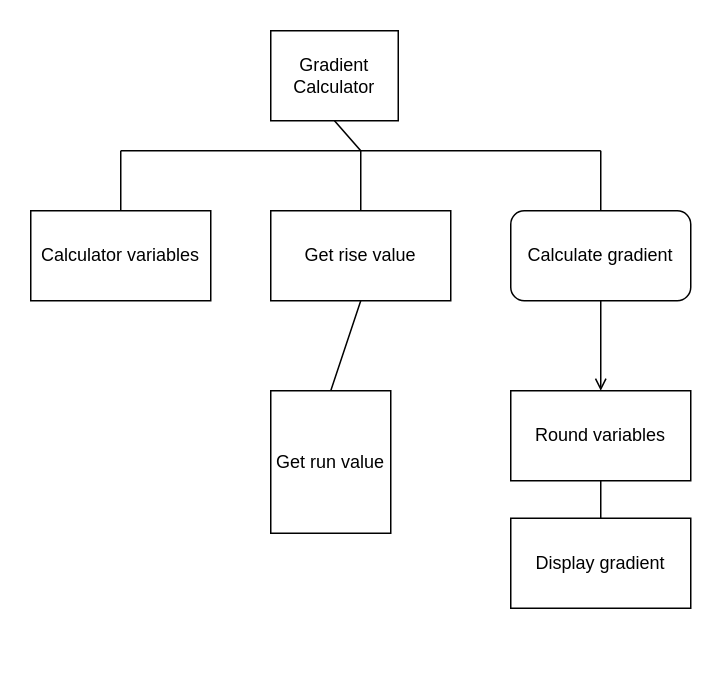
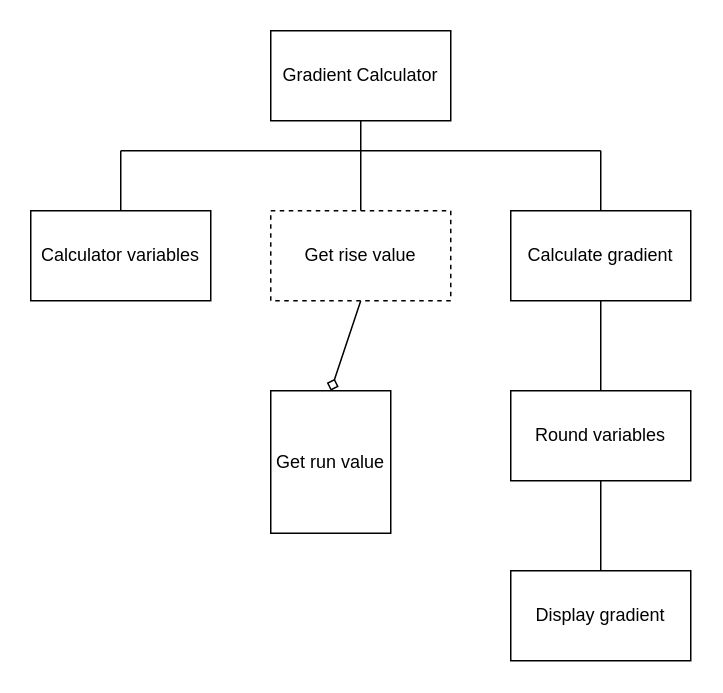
  <mxCell id="0" />
  <mxCell id="1" parent="0" />
  <mxCell id="2" style="edgeStyle=none;shape=connector;rounded=0;orthogonalLoop=1;jettySize=auto;html=1;exitX=0.5;exitY=1;exitDx=0;exitDy=0;strokeColor=default;align=center;verticalAlign=middle;fontFamily=Helvetica;fontSize=11;fontColor=default;labelBackgroundColor=default;endArrow=none;endFill=0;" parent="1" source="3" edge="1"><mxGeometry relative="1" as="geometry"><mxPoint x="240" y="100" as="targetPoint" /></mxGeometry></mxCell>
- <mxCell id="3" value="Gradient Calculator" style="rounded=0;whiteSpace=wrap;html=1;" parent="1" vertex="1"><mxGeometry x="180" y="20" width="85" height="60" as="geometry" /></mxCell>
+ <mxCell id="3" value="Gradient Calculator" style="rounded=0;whiteSpace=wrap;html=1;" parent="1" vertex="1"><mxGeometry x="180" y="20" width="120" height="60" as="geometry" /></mxCell>
  <mxCell id="4" style="edgeStyle=none;shape=connector;rounded=0;orthogonalLoop=1;jettySize=auto;html=1;exitX=0.5;exitY=0;exitDx=0;exitDy=0;strokeColor=default;align=center;verticalAlign=middle;fontFamily=Helvetica;fontSize=11;fontColor=default;labelBackgroundColor=default;endArrow=none;endFill=0;" parent="1" source="5" edge="1"><mxGeometry relative="1" as="geometry"><mxPoint x="80" y="100" as="targetPoint" /></mxGeometry></mxCell>
  <mxCell id="5" value="Calculator variables" style="rounded=0;whiteSpace=wrap;html=1;" parent="1" vertex="1"><mxGeometry x="20" y="140" width="120" height="60" as="geometry" /></mxCell>
  <mxCell id="6" style="edgeStyle=none;shape=connector;rounded=0;orthogonalLoop=1;jettySize=auto;html=1;exitX=0.5;exitY=0;exitDx=0;exitDy=0;strokeColor=default;align=center;verticalAlign=middle;fontFamily=Helvetica;fontSize=11;fontColor=default;labelBackgroundColor=default;endArrow=none;endFill=0;" parent="1" source="8" edge="1"><mxGeometry relative="1" as="geometry"><mxPoint x="400" y="100" as="targetPoint" /></mxGeometry></mxCell>
- <mxCell id="7" style="edgeStyle=orthogonalEdgeStyle;rounded=0;orthogonalLoop=1;jettySize=auto;html=1;exitX=0.5;exitY=1;exitDx=0;exitDy=0;entryX=0.5;entryY=0;entryDx=0;entryDy=0;endArrow=open;endFill=0;" edge="1" parent="1" source="8" target="16"><mxGeometry relative="1" as="geometry" /></mxCell>
- <mxCell id="8" value="Calculate gradient" style="whiteSpace=wrap;html=1;rounded=1;" parent="1" vertex="1"><mxGeometry x="340" y="140" width="120" height="60" as="geometry" /></mxCell>
- <mxCell id="9" style="rounded=0;orthogonalLoop=1;jettySize=auto;html=1;exitX=0.5;exitY=1;exitDx=0;exitDy=0;entryX=0.5;entryY=0;entryDx=0;entryDy=0;endArrow=none;endFill=0;" parent="1" source="11" target="12" edge="1"><mxGeometry relative="1" as="geometry" /></mxCell>
+ <mxCell id="7" style="edgeStyle=orthogonalEdgeStyle;rounded=0;orthogonalLoop=1;jettySize=auto;html=1;exitX=0.5;exitY=1;exitDx=0;exitDy=0;entryX=0.5;entryY=0;entryDx=0;entryDy=0;endArrow=none;endFill=0;" edge="1" parent="1" source="8" target="16"><mxGeometry relative="1" as="geometry" /></mxCell>
+ <mxCell id="8" value="Calculate gradient" style="rounded=0;whiteSpace=wrap;html=1;" parent="1" vertex="1"><mxGeometry x="340" y="140" width="120" height="60" as="geometry" /></mxCell>
+ <mxCell id="9" style="rounded=0;orthogonalLoop=1;jettySize=auto;html=1;exitX=0.5;exitY=1;exitDx=0;exitDy=0;entryX=0.5;entryY=0;entryDx=0;entryDy=0;endArrow=diamond;endFill=0;" parent="1" source="11" target="12" edge="1"><mxGeometry relative="1" as="geometry" /></mxCell>
  <mxCell id="10" style="edgeStyle=none;shape=connector;rounded=0;orthogonalLoop=1;jettySize=auto;html=1;exitX=0.5;exitY=0;exitDx=0;exitDy=0;strokeColor=default;align=center;verticalAlign=middle;fontFamily=Helvetica;fontSize=11;fontColor=default;labelBackgroundColor=default;endArrow=none;endFill=0;" parent="1" source="11" edge="1"><mxGeometry relative="1" as="geometry"><mxPoint x="240" y="100" as="targetPoint" /></mxGeometry></mxCell>
- <mxCell id="11" value="Get rise value" style="rounded=0;whiteSpace=wrap;html=1;" parent="1" vertex="1"><mxGeometry x="180" y="140" width="120" height="60" as="geometry" /></mxCell>
+ <mxCell id="11" value="Get rise value" style="rounded=0;whiteSpace=wrap;html=1;dashed=1;" parent="1" vertex="1"><mxGeometry x="180" y="140" width="120" height="60" as="geometry" /></mxCell>
  <mxCell id="12" value="Get run value" style="rounded=0;whiteSpace=wrap;html=1;" parent="1" vertex="1"><mxGeometry x="180" y="260" width="80" height="95" as="geometry" /></mxCell>
- <mxCell id="13" value="Display gradient" style="rounded=0;whiteSpace=wrap;html=1;" parent="1" vertex="1"><mxGeometry x="340" y="345" width="120" height="60" as="geometry" /></mxCell>
+ <mxCell id="13" value="Display gradient" style="rounded=0;whiteSpace=wrap;html=1;" parent="1" vertex="1"><mxGeometry x="340" y="380" width="120" height="60" as="geometry" /></mxCell>
  <mxCell id="14" value="" style="endArrow=none;html=1;rounded=0;strokeColor=default;align=center;verticalAlign=middle;fontFamily=Helvetica;fontSize=11;fontColor=default;labelBackgroundColor=default;" parent="1" edge="1"><mxGeometry width="50" height="50" relative="1" as="geometry"><mxPoint x="80" y="100" as="sourcePoint" /><mxPoint x="400" y="100" as="targetPoint" /></mxGeometry></mxCell>
  <mxCell id="15" style="edgeStyle=orthogonalEdgeStyle;shape=connector;rounded=0;orthogonalLoop=1;jettySize=auto;html=1;exitX=0.5;exitY=1;exitDx=0;exitDy=0;entryX=0.5;entryY=0;entryDx=0;entryDy=0;strokeColor=default;align=center;verticalAlign=middle;fontFamily=Helvetica;fontSize=11;fontColor=default;labelBackgroundColor=default;endArrow=none;endFill=0;" edge="1" parent="1" source="16" target="13"><mxGeometry relative="1" as="geometry" /></mxCell>
  <mxCell id="16" value="Round variables" style="rounded=0;whiteSpace=wrap;html=1;" vertex="1" parent="1"><mxGeometry x="340" y="260" width="120" height="60" as="geometry" /></mxCell>
